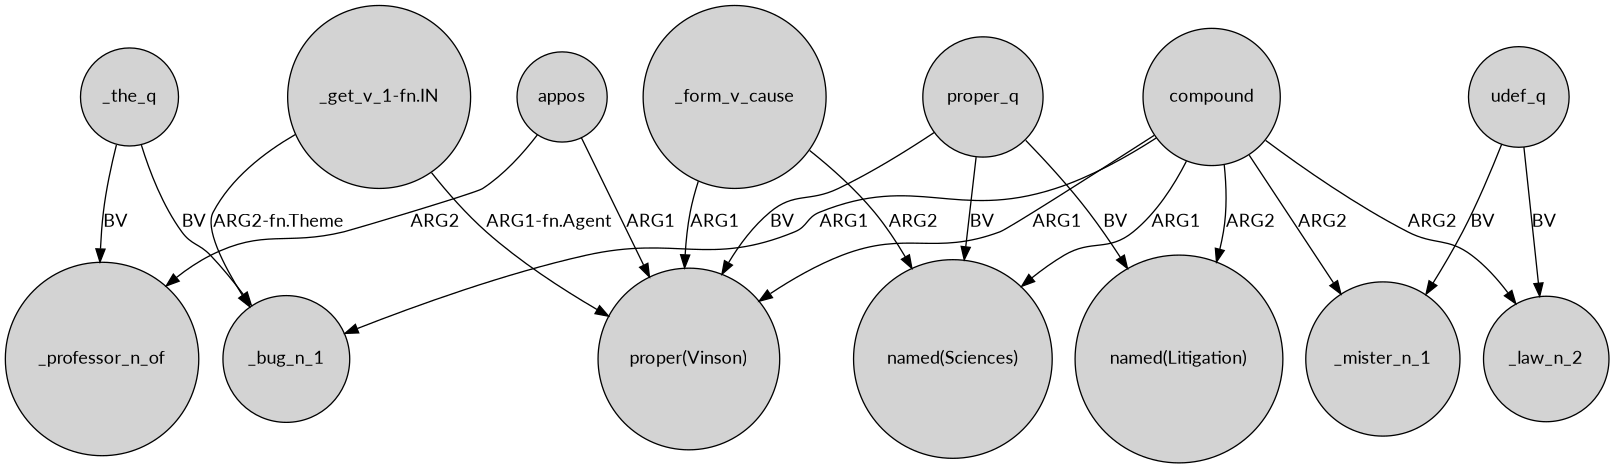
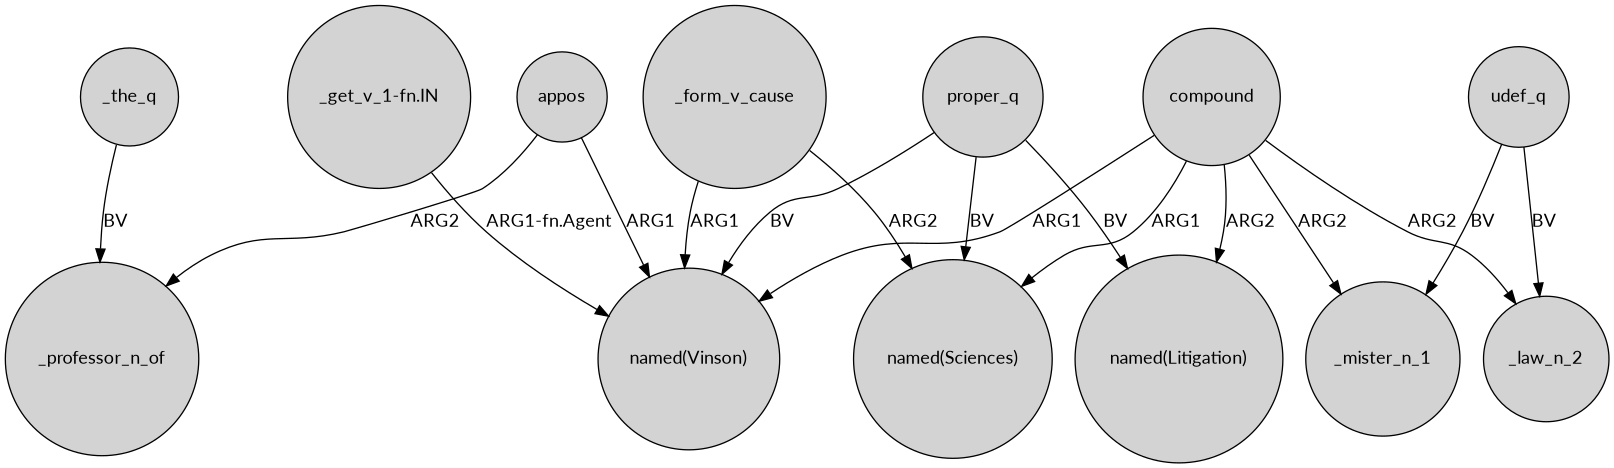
  digraph {
    fontname=Lato
    node [fontname=Lato shape=circle style=filled]
    edge [fontname=Lato]
    compound
-   _bug_n_1
    _mister_n_1
    n4 [label=_law_n_2]
    "named(Sciences)"
-   "named(Vinson)" [label="proper(Vinson)"]
+   "named(Vinson)"
    "named(Litigation)"
    "_get_v_1-fn.IN"
    udef_q
    _the_q
    _professor_n_of
    proper_q
    appos
    _form_v_cause
-   compound -> _bug_n_1 [label=ARG1]
    compound -> _mister_n_1 [label=ARG2]
    compound -> n4 [label=ARG2]
    compound -> "named(Sciences)" [label=ARG1]
    compound -> "named(Vinson)" [label=ARG1]
    compound -> "named(Litigation)" [label=ARG2]
-   "_get_v_1-fn.IN" -> _bug_n_1 [label="ARG2-fn.Theme"]
    "_get_v_1-fn.IN" -> "named(Vinson)" [label="ARG1-fn.Agent"]
    udef_q -> _mister_n_1 [label=BV]
    udef_q -> n4 [label=BV]
-   _the_q -> _bug_n_1 [label=BV]
    _the_q -> _professor_n_of [label=BV]
    proper_q -> "named(Sciences)" [label=BV]
    proper_q -> "named(Vinson)" [label=BV]
    proper_q -> "named(Litigation)" [label=BV]
    appos -> "named(Vinson)" [label=ARG1]
    appos -> _professor_n_of [label=ARG2]
    _form_v_cause -> "named(Sciences)" [label=ARG2]
    _form_v_cause -> "named(Vinson)" [label=ARG1]
  }
